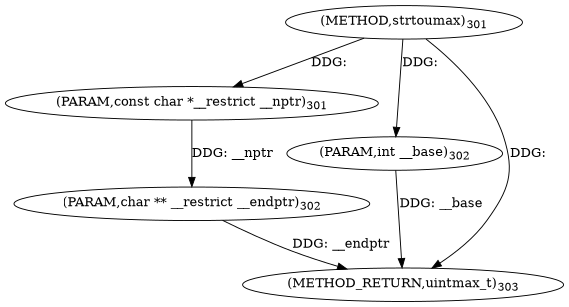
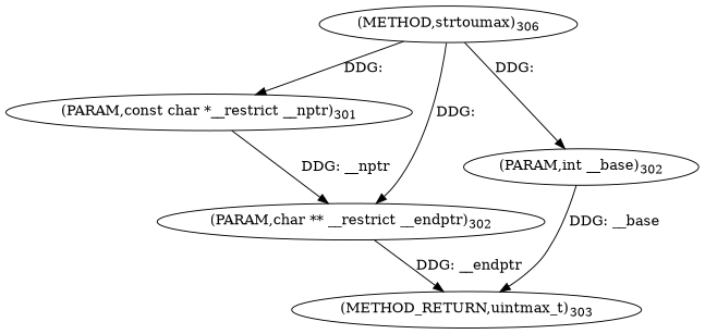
  digraph {
-   n1 [label=<(METHOD,strtoumax)<SUB>301</SUB>>]
+   n1 [label=<(METHOD,strtoumax)<SUB>306</SUB>>]
    n2 [label=<(PARAM,const char *__restrict __nptr)<SUB>301</SUB>>]
    n3 [label=<(PARAM,char ** __restrict __endptr)<SUB>302</SUB>>]
    n4 [label=<(PARAM,int __base)<SUB>302</SUB>>]
    n5 [label=<(METHOD_RETURN,uintmax_t)<SUB>303</SUB>>]
    n1 -> n2 [label="DDG: "]
-   n1 -> n5 [label="DDG: "]
+   n1 -> n3 [label="DDG: "]
    n1 -> n4 [label="DDG: "]
    n2 -> n3 [label="DDG: __nptr"]
    n3 -> n5 [label="DDG: __endptr"]
    n4 -> n5 [label="DDG: __base"]
  }
